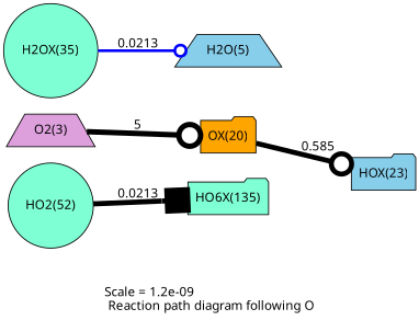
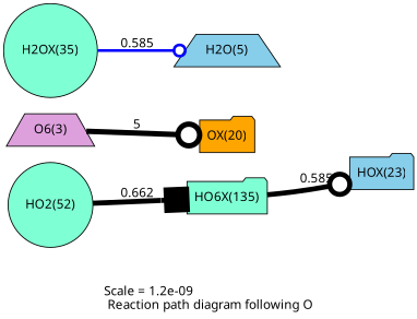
  digraph {
    fontname="Noto Sans"
    label="Scale = 1.2e-09\l Reaction path diagram following O"
    rankdir=LR
    node [fillcolor=aquamarine fontname="Noto Sans" shape=folder style=filled]
    edge [arrowhead=odot color=black fontname="Noto Sans"]
-   n1 [fillcolor=plum label="O2(3)" shape=trapezium]
+   n1 [fillcolor=plum label="O6(3)" shape=trapezium]
    n2 [fillcolor=orange label="OX(20)"]
    n3 [fillcolor=skyblue label="HOX(23)"]
    n4 [label="H2OX(35)" shape=circle]
    n5 [fillcolor=skyblue label="H2O(5)" shape=trapezium]
    n6 [label="HO2(52)" shape=circle]
    n7 [label="HO6X(135)"]
    n1 -> n2 [arrowsize=3 label=" 5" penwidth=6]
-   n2 -> n3 [arrowsize=2.8 label=" 0.585" penwidth=5.59]
-   n4 -> n5 [arrowsize=1.55 color=blue label=" 0.0213" penwidth=3.09]
-   n6 -> n7 [arrowhead=box arrowsize=2.84 label=" 0.0213" penwidth=5.69]
+   n7 -> n3 [arrowsize=2.8 label=" 0.585" penwidth=5.59]
+   n4 -> n5 [arrowsize=1.55 color=blue label=" 0.585" penwidth=3.09]
+   n6 -> n7 [arrowhead=box arrowsize=2.84 label=" 0.662" penwidth=5.69]
  }
